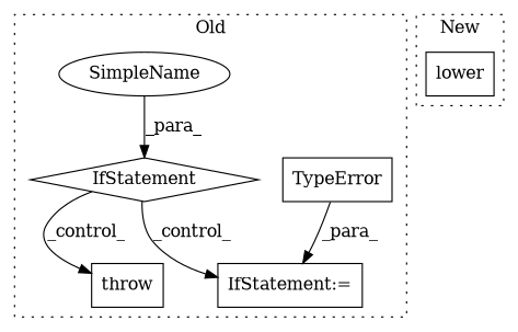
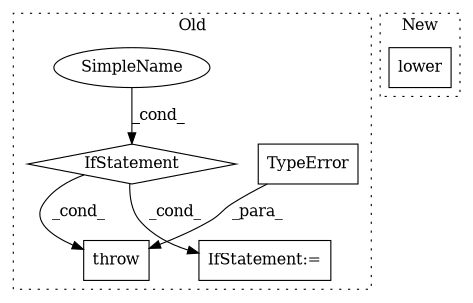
  digraph {
    node [a=32 shape=box]
    n1 [l="10,1" label=TypeError s="9030,9089"]
    n2 [a=25 l="4,2" label=IfStatement s="8937,8965" shape=diamond]
    n3 [a=42 label=SimpleName shape=ellipse]
    n4 [a=53 l=6 label=throw s=9024]
    n5 [a=7 l=1 label="IfStatement:=" s=8980]
    n6 [l=7 label=lower s=8961]
    subgraph cluster_1 {
      label=Old
      style=dotted
      n1
      n2
      n3
      n4
      n5
    }
    subgraph cluster_2 {
      label=New
      style=dotted
      n6
    }
-   n1 -> n5 [label=_para_]
-   n2 -> n4 [label=_control_]
-   n2 -> n5 [label=_control_]
-   n3 -> n2 [label=_para_]
+   n1 -> n4 [label=_para_]
+   n2 -> n4 [label=_cond_]
+   n2 -> n5 [label=_cond_]
+   n3 -> n2 [label=_cond_]
  }
